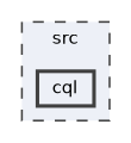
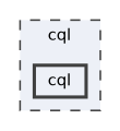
  digraph {
    compound=true
    n1 [color=grey25 fillcolor="#edf0f7" fontname=Helvetica fontsize=10 height=0.2 label=cql shape=box style="filled,bold" width=0.4]
    subgraph cluster_1 {
      bgcolor="#edf0f7"
      fontname=Helvetica
      fontsize=10
-     label=src
+     label=cql
      pencolor=grey25
      style="filled,dashed"
      n1
    }
  }
